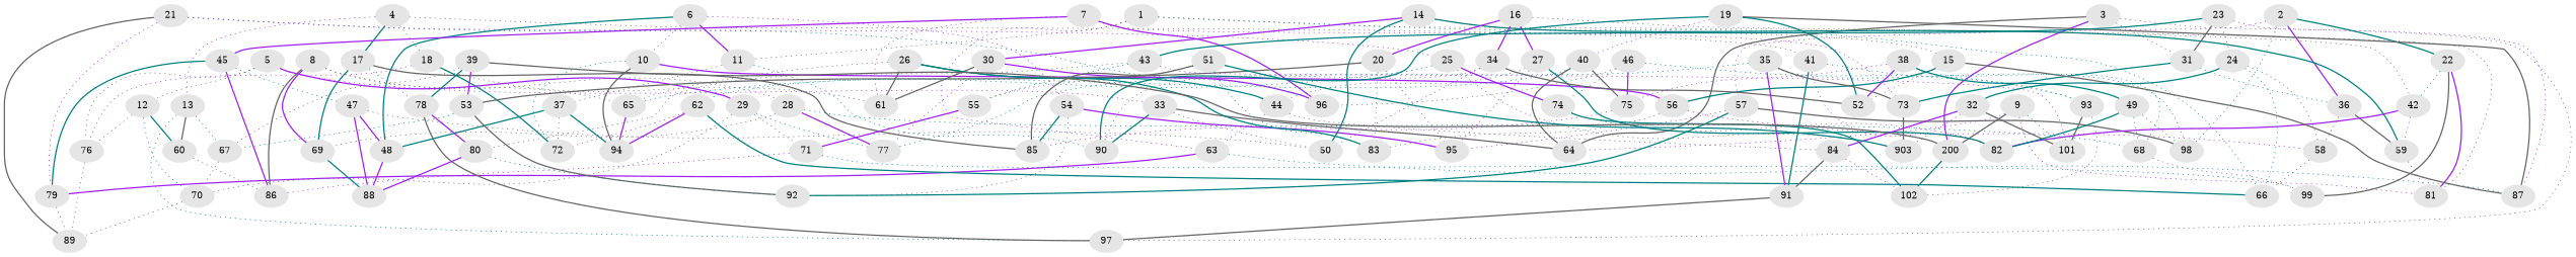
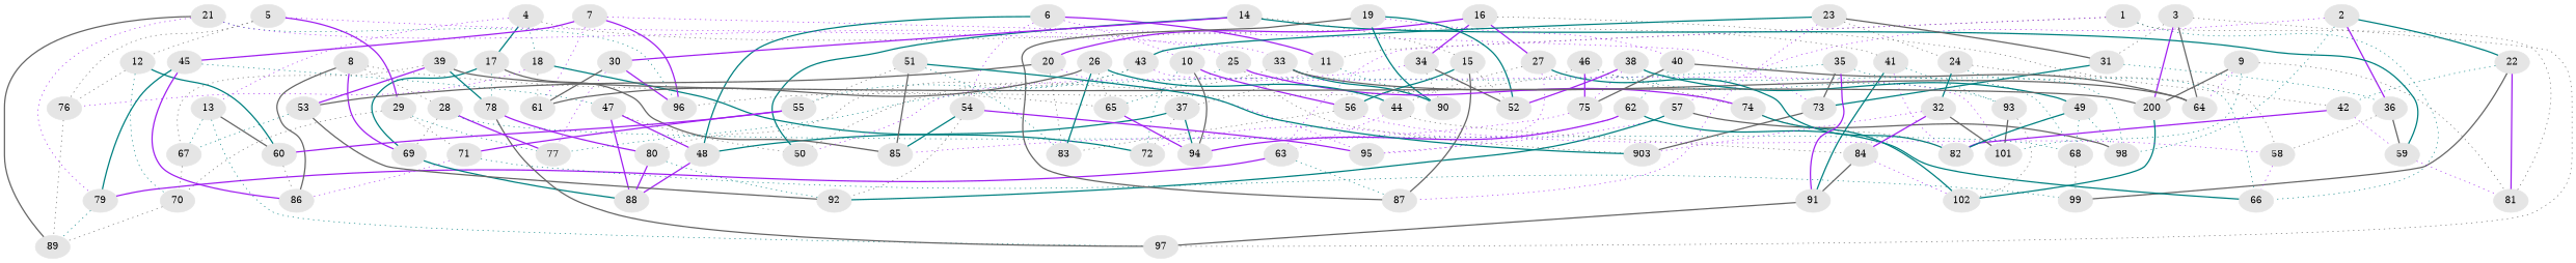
  graph {
    node [color=gray90 style=filled]
    edge [color=gray40 style=dotted]
    1
    11
    63
    66
    81
    37
    90
    87
    79
    2
    22
    36
    57
    98
    42
    99
    59
    58
    95
    92
    3
    31
    64
    97
    n25 [label=200]
    73
    102
    4
    13
    17
    18
    41
    60
    67
    69
    78
    85
    76
    61
    72
    82
    91
    93
    5
    12
    29
    33
    70
    77
    71
    50
    89
    6
    10
    48
    54
    56
    94
    88
    7
    45
    96
    86
    47
    n65 [label=903]
    8
    28
    65
    68
    9
    101
    83
    14
    15
    30
    52
    16
    20
    27
    34
    53
    44
    80
    19
    40
    75
    62
    21
    25
    74
    23
    24
    43
    32
    55
    84
    26
    35
    38
    49
    39
    46
    51
    1 -- 11
    1 -- 63 [color=purple]
    1 -- 66 [color=teal]
    1 -- 81
    11 -- 37
    11 -- 90 [color=teal]
    63 -- 87 [color=teal]
    63 -- 79 [color=purple style=bold]
    37 -- 72
    37 -- 48 [color=teal style=bold]
    37 -- 94 [color=teal style=bold]
    79 -- 89 [color=teal]
    2 -- 22 [color=teal style=bold]
    2 -- 36 [color=purple style=bold]
    2 -- 57 [color=purple]
    2 -- 98 [color=teal]
    22 -- 81 [color=purple style=bold]
    22 -- 42 [color=teal]
    22 -- 99 [style=bold]
    36 -- 59 [style=bold]
    36 -- 58
    57 -- 98 [style=bold]
    57 -- 95 [color=purple]
    57 -- 92 [color=teal style=bold]
    42 -- 59 [color=purple]
    42 -- 82 [color=purple style=bold]
    59 -- 81 [color=purple]
    58 -- 66 [color=purple]
    3 -- 31
    3 -- 64 [style=bold]
    3 -- 97
    3 -- n25 [color=purple style=bold]
    31 -- 36 [color=teal]
    31 -- 73 [color=teal style=bold]
    n25 -- 102 [color=teal style=bold]
    73 -- n65 [style=bold]
    4 -- 13 [color=purple]
    4 -- 17 [color=teal style=bold]
    4 -- 18 [color=teal]
    4 -- 41
    13 -- 97 [color=teal]
    13 -- 60 [style=bold]
    13 -- 67 [color=teal]
    17 -- 69 [color=teal style=bold]
    17 -- 78 [color=teal]
    17 -- 85 [style=bold]
    18 -- 76 [color=purple]
    18 -- 61
    18 -- 72 [color=teal style=bold]
    41 -- 82 [color=purple]
    41 -- 91 [color=teal style=bold]
    41 -- 93 [color=teal]
    60 -- 86
    67 -- 70
    69 -- 88 [color=teal style=bold]
    78 -- 97 [style=bold]
    78 -- 80 [color=purple style=bold]
    76 -- 89
    91 -- 97 [style=bold]
    93 -- 102
    93 -- 101 [style=bold]
    5 -- 76
    5 -- 12
    5 -- 29 [color=purple style=bold]
    5 -- 33 [color=purple]
    12 -- 60 [color=teal style=bold]
    12 -- 76
    12 -- 70 [color=teal]
    29 -- 70
    29 -- 77 [color=teal]
    29 -- 71
    33 -- 90 [color=teal style=bold]
    33 -- 64 [style=bold]
    33 -- 50
    70 -- 89
    71 -- 99 [color=teal]
    71 -- 86 [color=purple]
    6 -- 11 [color=purple style=bold]
    6 -- 10 [color=purple]
    6 -- 48 [color=teal style=bold]
    6 -- 54 [color=purple]
    10 -- 72 [color=teal]
    10 -- 56 [color=purple style=bold]
    10 -- 94 [style=bold]
    48 -- 88 [color=purple style=bold]
    54 -- 95 [color=purple style=bold]
    54 -- 92
    54 -- 85 [color=teal style=bold]
    56 -- 58 [color=purple]
    56 -- 83
    7 -- 73 [color=purple]
    7 -- 61 [color=purple]
    7 -- 45 [color=purple style=bold]
    7 -- 96 [color=purple style=bold]
    45 -- 79 [color=teal style=bold]
    45 -- 86 [color=purple style=bold]
    45 -- 47 [color=teal]
    47 -- 50
    47 -- 48 [color=purple style=bold]
    47 -- 88 [color=purple style=bold]
    8 -- 69 [color=purple style=bold]
    8 -- 86 [style=bold]
    8 -- 28
    8 -- 65
    28 -- 69
    28 -- 77 [color=purple style=bold]
    28 -- 68 [color=teal]
    65 -- 94 [color=purple style=bold]
    68 -- 99
-   9 -- 81 [color=purple]
+   9 -- 81
    9 -- 64 [color=purple]
    9 -- n25 [style=bold]
    9 -- 101 [color=teal]
    14 -- 59 [color=teal style=bold]
    14 -- 50 [color=teal style=bold]
    14 -- 15
    14 -- 30 [color=purple style=bold]
    15 -- 87 [style=bold]
    15 -- 56 [color=teal style=bold]
    15 -- 52
    30 -- 61 [style=bold]
    30 -- 77 [color=purple]
    30 -- 96 [color=purple style=bold]
    16 -- 42
    16 -- 20 [color=purple style=bold]
    16 -- 27 [color=purple style=bold]
    16 -- 34 [color=purple style=bold]
    20 -- 95 [color=purple]
    20 -- 83
    20 -- 53 [style=bold]
    27 -- 95 [color=purple]
    27 -- 82 [color=teal style=bold]
    27 -- 44
    34 -- 90
    34 -- 50 [color=purple]
    34 -- 52 [style=bold]
    53 -- 92 [style=bold]
    53 -- 67 [color=teal]
    44 -- 63 [color=purple]
    44 -- 84
    80 -- 92 [color=teal]
    80 -- 88 [color=purple style=bold]
    19 -- 90 [color=teal style=bold]
    19 -- 87 [style=bold]
    19 -- 52 [color=teal style=bold]
    19 -- 40 [color=purple]
    40 -- 64 [style=bold]
    40 -- 75 [style=bold]
    40 -- 62 [color=teal]
    75 -- 85 [color=purple]
    62 -- 66 [color=teal style=bold]
    62 -- 72 [color=purple]
    62 -- 94 [color=purple style=bold]
    21 -- 79 [color=purple]
    21 -- 89 [style=bold]
    21 -- 96 [color=teal]
    21 -- 25 [color=purple]
    25 -- n65
    25 -- 65 [color=teal]
    25 -- 74 [color=purple style=bold]
    74 -- 102 [color=teal style=bold]
    74 -- 82
    23 -- 87 [color=purple]
    23 -- 31 [style=bold]
    23 -- 24
    23 -- 43 [color=teal style=bold]
    24 -- 66 [color=teal]
    24 -- 58
    24 -- 32 [color=teal style=bold]
    43 -- 101 [color=purple]
    43 -- 80
    43 -- 55 [color=teal]
    32 -- n65 [color=purple]
    32 -- 101 [style=bold]
    32 -- 84 [color=purple style=bold]
+   55 -- 60 [color=purple style=bold]
    55 -- 71 [color=purple style=bold]
    84 -- 102 [color=purple]
    84 -- 91 [style=bold]
    26 -- 61 [style=bold]
    26 -- 65
    26 -- 83 [color=teal style=bold]
    26 -- 44 [color=teal style=bold]
    35 -- 98 [color=teal]
    35 -- 73 [style=bold]
    35 -- 91 [color=purple style=bold]
    35 -- 77 [color=teal]
    38 -- 68 [color=teal]
    38 -- 52 [color=purple style=bold]
    38 -- 75 [color=purple]
    38 -- 49 [color=teal style=bold]
    49 -- 98 [color=teal]
    49 -- 82 [color=teal style=bold]
    49 -- 68 [color=teal]
    39 -- n25 [style=bold]
    39 -- 67
    39 -- 78 [color=teal style=bold]
    39 -- 53 [color=purple style=bold]
    46 -- 93 [color=teal]
    46 -- 96
    46 -- 75 [color=purple style=bold]
    46 -- 74
    51 -- 85 [style=bold]
    51 -- n65 [color=teal style=bold]
    51 -- 83 [color=teal]
    51 -- 55
  }
